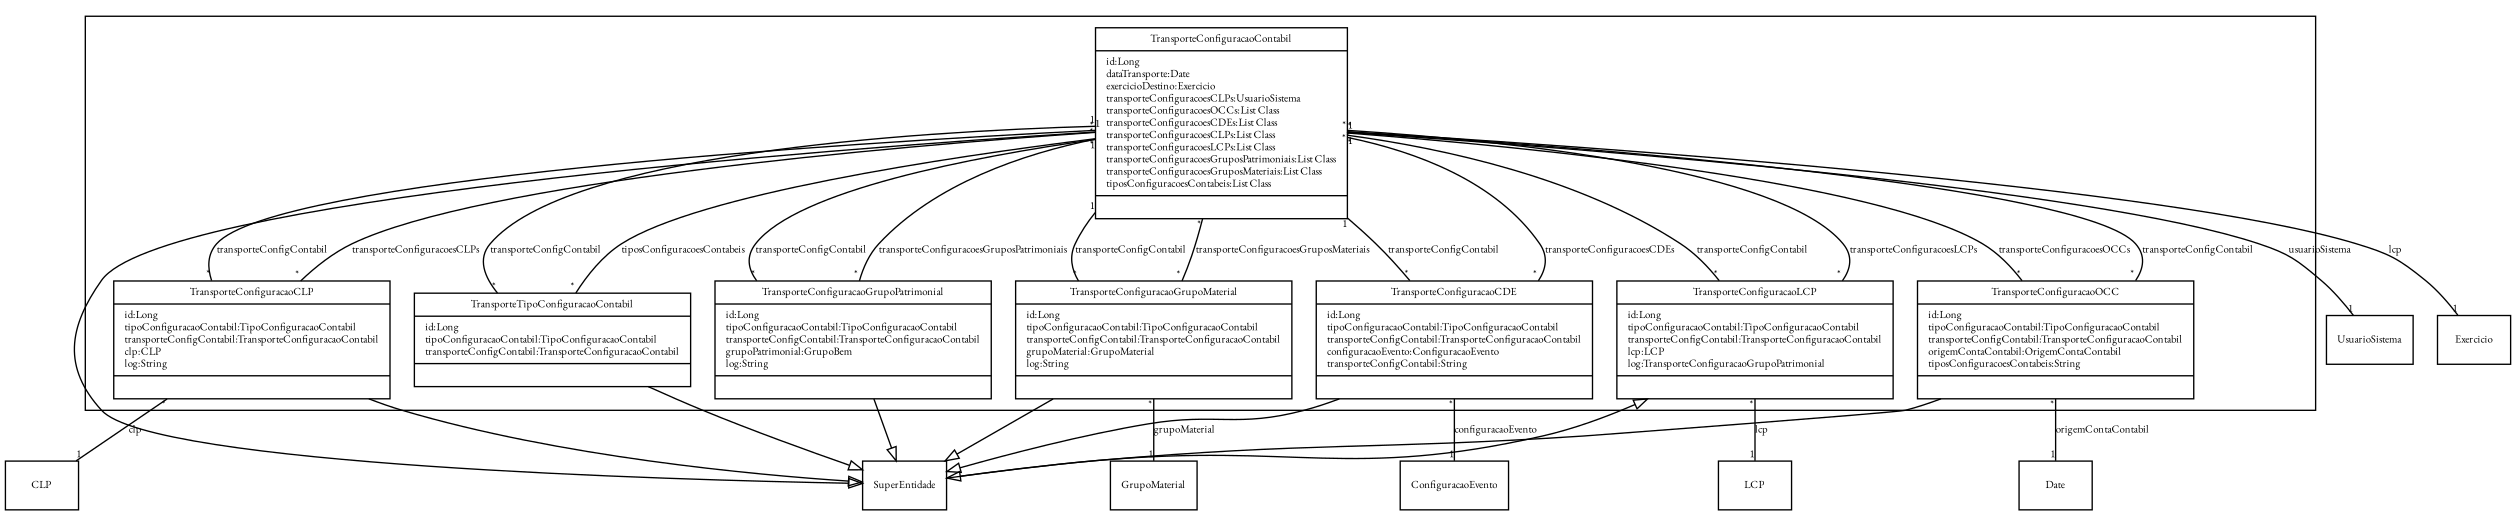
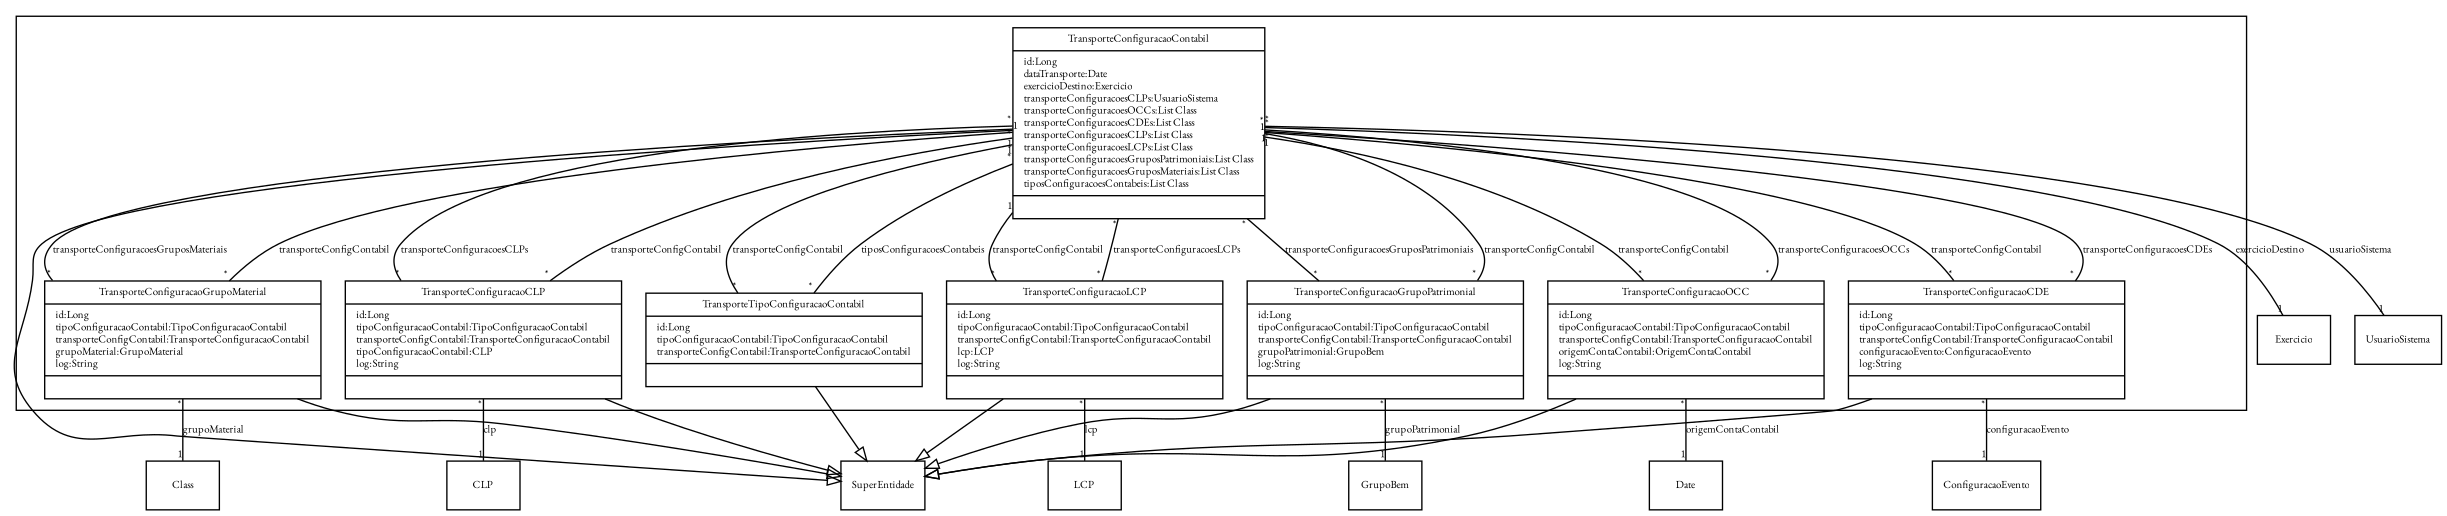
  digraph {
    fontname="EB Garamond"
    fontsize=8
    node [fontname="EB Garamond" fontsize=8 shape=record]
    edge [arrowhead=none fontname="EB Garamond" fontsize=8 headlabel=1 taillabel="*"]
    n1 [label="{TransporteConfiguracaoContabil|id:Long\ldataTransporte:Date\lexercicioDestino:Exercicio\ltransporteConfiguracoesCLPs:UsuarioSistema\ltransporteConfiguracoesOCCs:List Class\ltransporteConfiguracoesCDEs:List Class\ltransporteConfiguracoesCLPs:List Class\ltransporteConfiguracoesLCPs:List Class\ltransporteConfiguracoesGruposPatrimoniais:List Class\ltransporteConfiguracoesGruposMateriais:List Class\ltiposConfiguracoesContabeis:List Class\l|\l}"]
-   n2 [label="{TransporteConfiguracaoOCC|id:Long\ltipoConfiguracaoContabil:TipoConfiguracaoContabil\ltransporteConfigContabil:TransporteConfiguracaoContabil\lorigemContaContabil:OrigemContaContabil\ltiposConfiguracoesContabeis:String\l|\l}"]
-   n3 [label="{TransporteConfiguracaoCDE|id:Long\ltipoConfiguracaoContabil:TipoConfiguracaoContabil\ltransporteConfigContabil:TransporteConfiguracaoContabil\lconfiguracaoEvento:ConfiguracaoEvento\ltransporteConfigContabil:String\l|\l}"]
-   n4 [label="{TransporteConfiguracaoCLP|id:Long\ltipoConfiguracaoContabil:TipoConfiguracaoContabil\ltransporteConfigContabil:TransporteConfiguracaoContabil\lclp:CLP\llog:String\l|\l}"]
-   n5 [label="{TransporteConfiguracaoLCP|id:Long\ltipoConfiguracaoContabil:TipoConfiguracaoContabil\ltransporteConfigContabil:TransporteConfiguracaoContabil\llcp:LCP\llog:TransporteConfiguracaoGrupoPatrimonial\l|\l}"]
+   n2 [label="{TransporteConfiguracaoOCC|id:Long\ltipoConfiguracaoContabil:TipoConfiguracaoContabil\ltransporteConfigContabil:TransporteConfiguracaoContabil\lorigemContaContabil:OrigemContaContabil\llog:String\l|\l}"]
+   n3 [label="{TransporteConfiguracaoCDE|id:Long\ltipoConfiguracaoContabil:TipoConfiguracaoContabil\ltransporteConfigContabil:TransporteConfiguracaoContabil\lconfiguracaoEvento:ConfiguracaoEvento\llog:String\l|\l}"]
+   n4 [label="{TransporteConfiguracaoCLP|id:Long\ltipoConfiguracaoContabil:TipoConfiguracaoContabil\ltransporteConfigContabil:TransporteConfiguracaoContabil\ltipoConfiguracaoContabil:CLP\llog:String\l|\l}"]
+   n5 [label="{TransporteConfiguracaoLCP|id:Long\ltipoConfiguracaoContabil:TipoConfiguracaoContabil\ltransporteConfigContabil:TransporteConfiguracaoContabil\llcp:LCP\llog:String\l|\l}"]
    n6 [label="{TransporteConfiguracaoGrupoPatrimonial|id:Long\ltipoConfiguracaoContabil:TipoConfiguracaoContabil\ltransporteConfigContabil:TransporteConfiguracaoContabil\lgrupoPatrimonial:GrupoBem\llog:String\l|\l}"]
    n7 [label="{TransporteConfiguracaoGrupoMaterial|id:Long\ltipoConfiguracaoContabil:TipoConfiguracaoContabil\ltransporteConfigContabil:TransporteConfiguracaoContabil\lgrupoMaterial:GrupoMaterial\llog:String\l|\l}"]
    n8 [label="{TransporteTipoConfiguracaoContabil|id:Long\ltipoConfiguracaoContabil:TipoConfiguracaoContabil\ltransporteConfigContabil:TransporteConfiguracaoContabil\l|\l}"]
    Exercicio
    UsuarioSistema
    SuperEntidade
    n12 [label=Date]
    ConfiguracaoEvento
    CLP
    LCP
-   GrupoMaterial
+   GrupoBem
+   GrupoMaterial [label=Class]
    subgraph cluster_1 {
      n1
      n2
      n3
      n4
      n5
      n6
      n7
      n8
    }
    n1 -> n2 [headlabel="*" label=transporteConfiguracoesOCCs]
    n1 -> n3 [headlabel="*" label=transporteConfiguracoesCDEs]
    n1 -> n4 [headlabel="*" label=transporteConfiguracoesCLPs]
    n1 -> n5 [headlabel="*" label=transporteConfiguracoesLCPs]
    n1 -> n6 [headlabel="*" label=transporteConfiguracoesGruposPatrimoniais]
    n1 -> n7 [headlabel="*" label=transporteConfiguracoesGruposMateriais]
    n1 -> n8 [headlabel="*" label=tiposConfiguracoesContabeis]
-   n1 -> Exercicio [label=lcp]
+   n1 -> Exercicio [label=exercicioDestino]
    n1 -> UsuarioSistema [label=usuarioSistema]
    n1 -> SuperEntidade [arrowhead=empty headlabel="" taillabel=""]
    n2 -> n1 [label=transporteConfigContabil]
    n2 -> SuperEntidade [arrowhead=empty headlabel="" taillabel=""]
    n2 -> n12 [label=origemContaContabil]
    n3 -> n1 [label=transporteConfigContabil]
    n3 -> SuperEntidade [arrowhead=empty headlabel="" taillabel=""]
    n3 -> ConfiguracaoEvento [label=configuracaoEvento]
    n4 -> n1 [label=transporteConfigContabil]
    n4 -> SuperEntidade [arrowhead=empty headlabel="" taillabel=""]
    n4 -> CLP [label=clp]
    n5 -> n1 [label=transporteConfigContabil]
-   SuperEntidade -> n5 [arrowhead=empty headlabel="" taillabel=""]
+   n5 -> SuperEntidade [arrowhead=empty headlabel="" taillabel=""]
    n5 -> LCP [label=lcp]
    n6 -> n1 [label=transporteConfigContabil]
    n6 -> SuperEntidade [arrowhead=empty headlabel="" taillabel=""]
+   n6 -> GrupoBem [label=grupoPatrimonial]
    n7 -> n1 [label=transporteConfigContabil]
    n7 -> SuperEntidade [arrowhead=empty headlabel="" taillabel=""]
    n7 -> GrupoMaterial [label=grupoMaterial]
    n8 -> n1 [label=transporteConfigContabil]
    n8 -> SuperEntidade [arrowhead=empty headlabel="" taillabel=""]
  }
